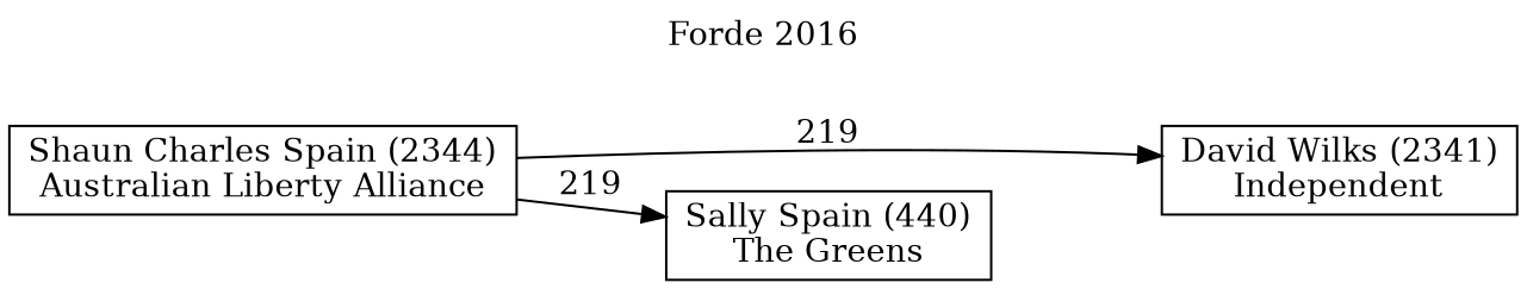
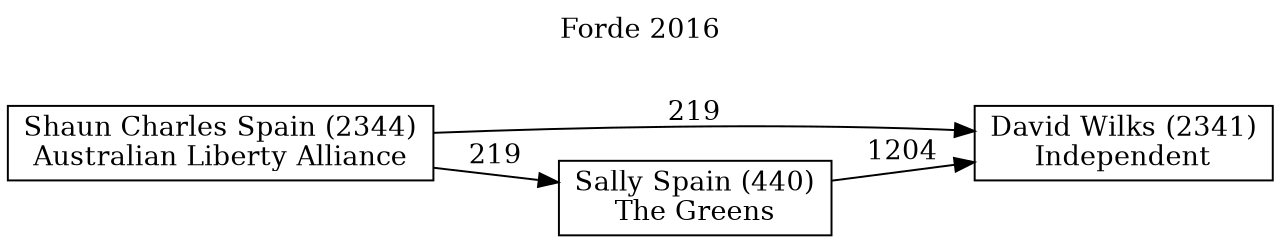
  digraph {
    label="Forde 2016"
    labelloc=t
    mclimit=10
    rankdir=LR
    node [shape=box]
    n1 [label="David Wilks (2341)\nIndependent"]
    n2 [label="Sally Spain (440)\nThe Greens"]
    n3 [label="Shaun Charles Spain (2344)\nAustralian Liberty Alliance"]
+   n2 -> n1 [label=1204]
    n3 -> n1 [label=219]
    n3 -> n2 [label=219]
  }
